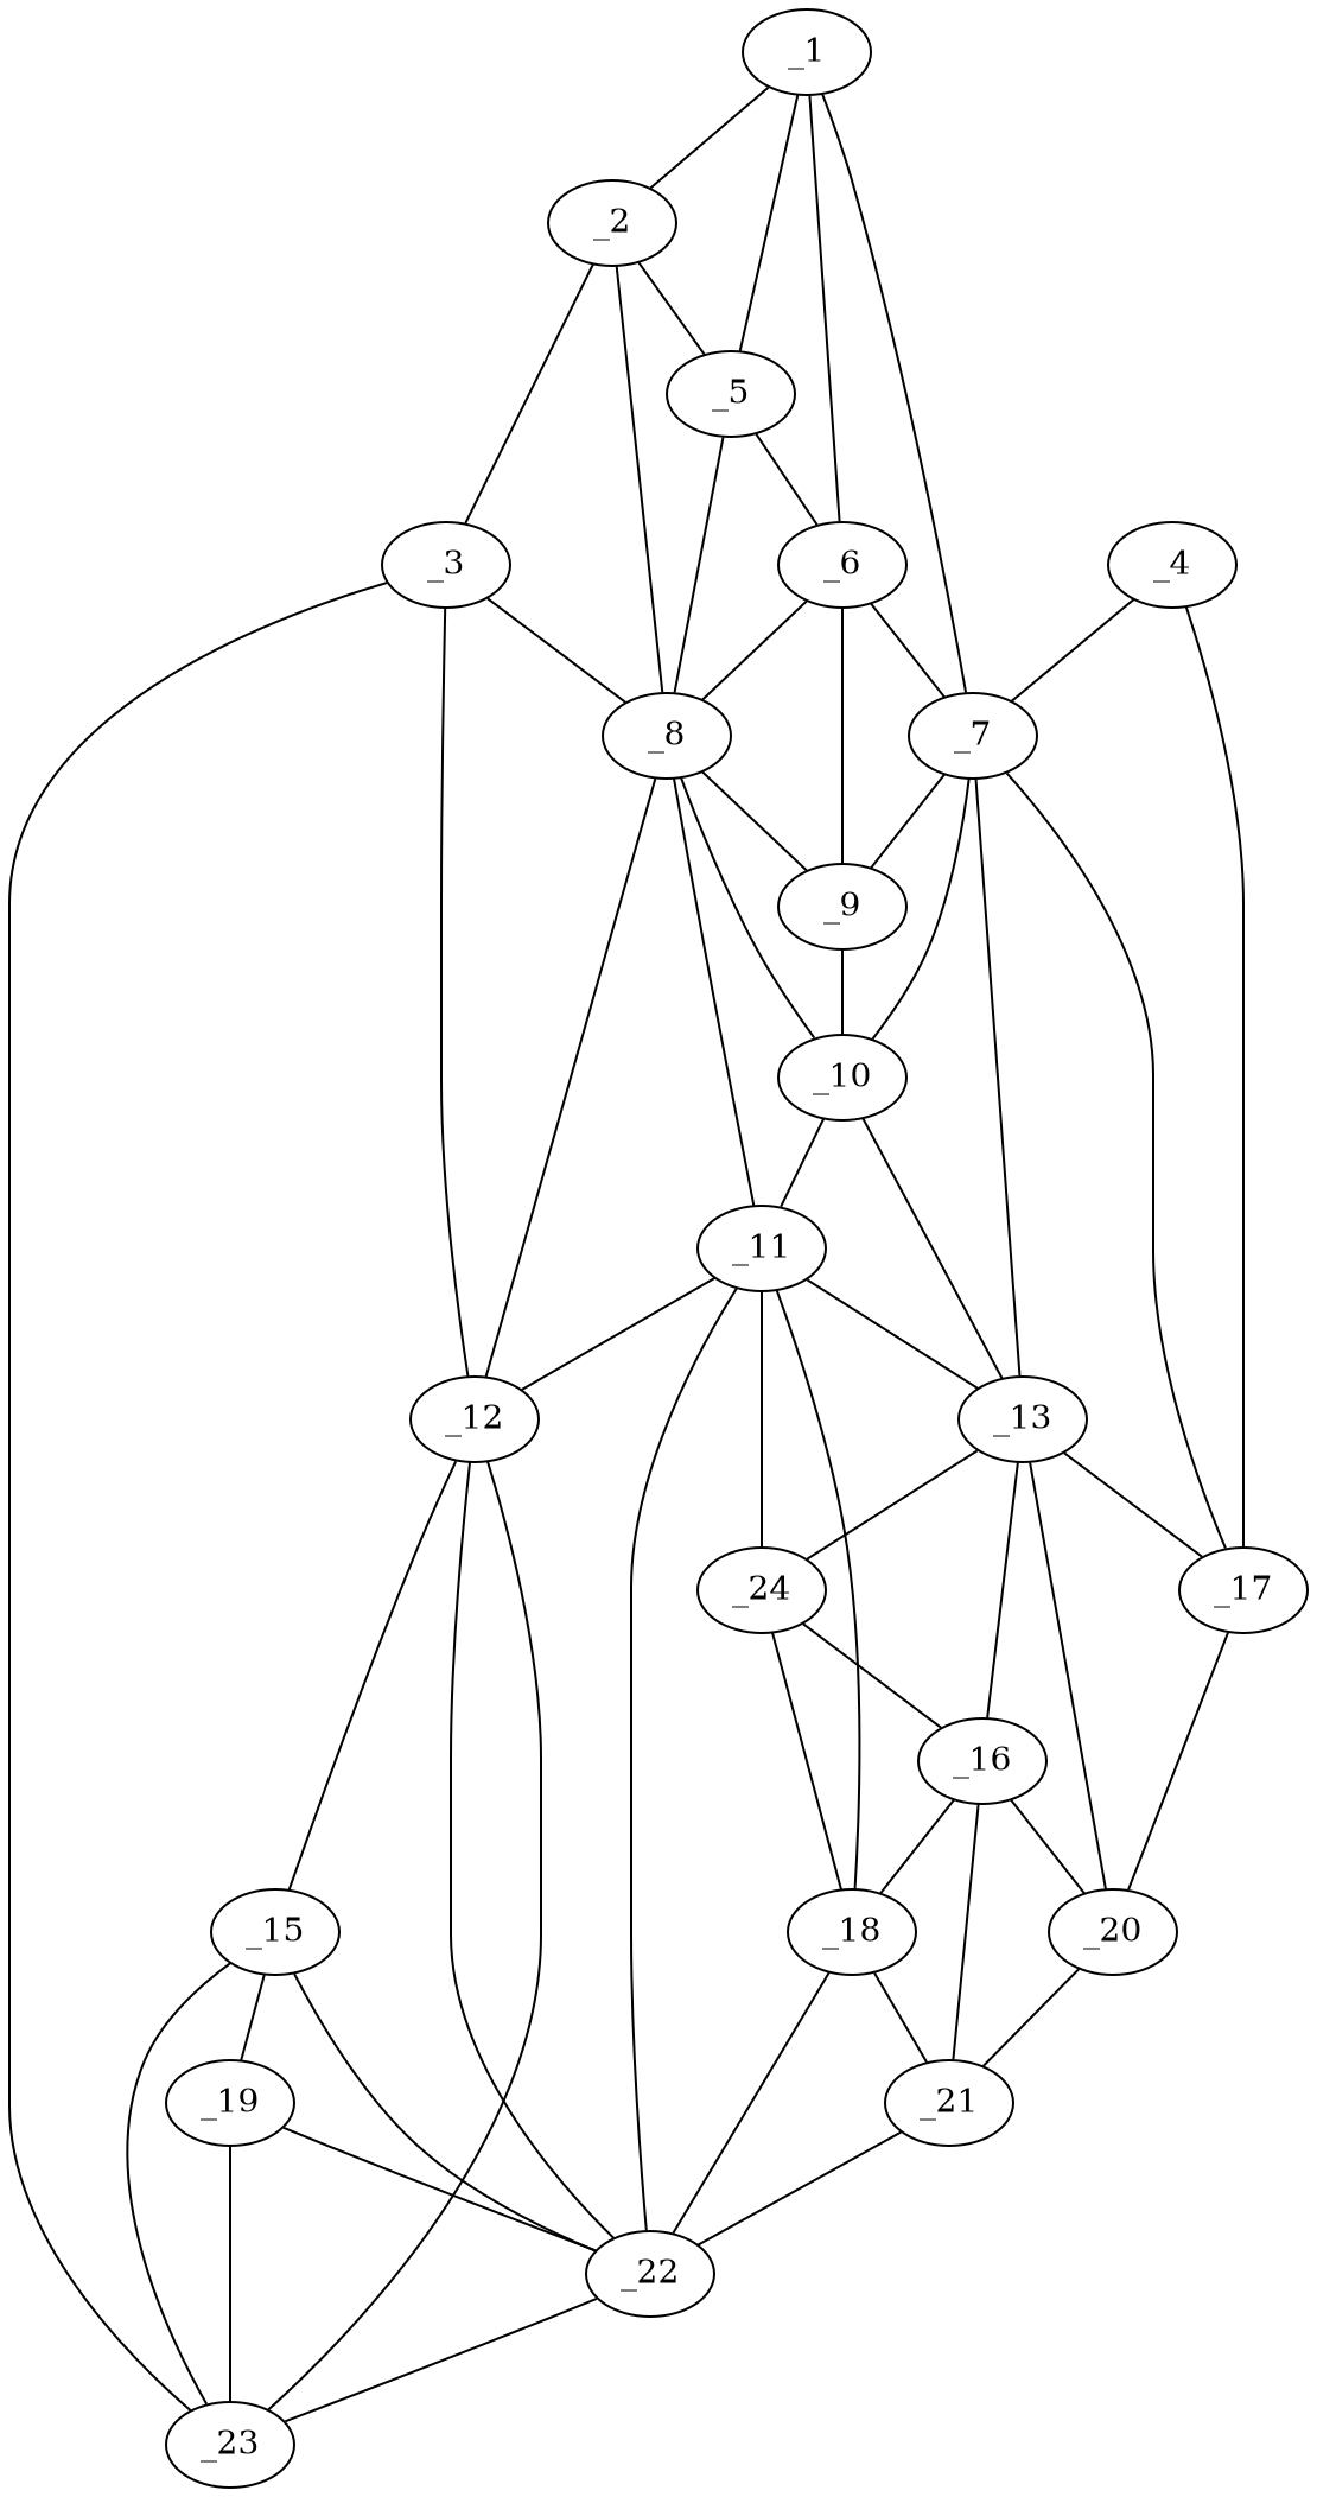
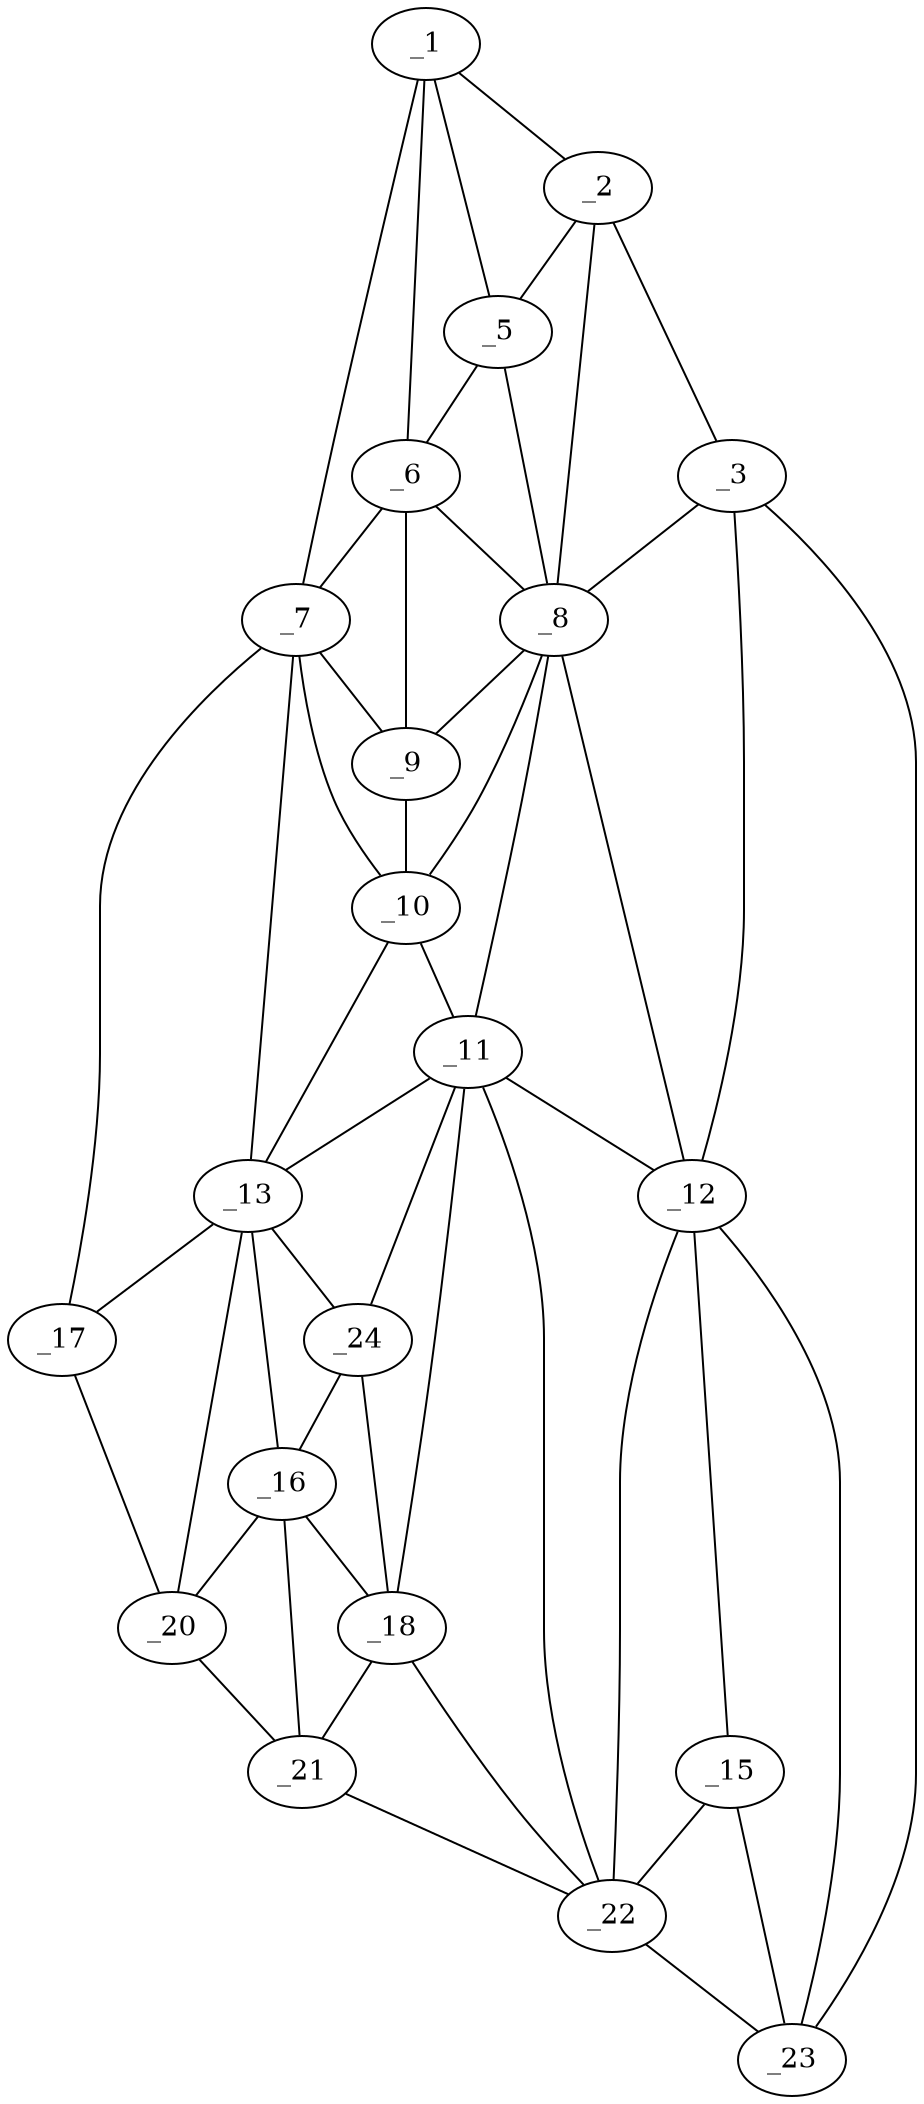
  graph {
    node [x=94 y=91]
    edge [valence=2]
    _1 [x=37 y=59]
    _7 [x=49 y=61]
    _2 [x=38]
    _5 [x=46 y=79]
    _6 [x=48 y=70]
-   _4 [x=42 y=28]
    _17 [x=88 y=27]
    _9 [x=58 y=75]
    _10 [x=66 y=71]
    _13 [x=81 y=62]
    _3 [x=39 y=113]
    _8 [x=56 y=79]
    _20 [y=47]
    _11 [x=74 y=74]
    n15 [label=_24 x=84 y=73]
    _16 [x=87 y=60]
    _12 [x=79 y=109]
    _23 [y=112]
    _22
    _15 [x=85 y=107]
    _18 [x=89 y=76]
-   _19 [x=91 y=104]
    _21 [y=58]
    _1 -- _7
    _1 -- _2 [valence=1]
    _1 -- _5
    _1 -- _6 [valence=1]
    _7 -- _17 [valence=1]
    _7 -- _9
    _7 -- _10
    _7 -- _13
    _2 -- _5
    _2 -- _3 [valence=1]
    _2 -- _8
    _5 -- _6
    _5 -- _8
    _6 -- _7
    _6 -- _9
    _6 -- _8
-   _4 -- _7
-   _4 -- _17 [valence=1]
    _17 -- _20 [valence=1]
    _9 -- _10
    _10 -- _13 [valence=1]
    _10 -- _11
    _13 -- _17 [valence=1]
    _13 -- _20 [valence=1]
    _13 -- n15
    _13 -- _16 [valence=1]
    _3 -- _8 [valence=1]
    _3 -- _12
    _3 -- _23 [valence=1]
    _8 -- _9
    _8 -- _10
    _8 -- _11 [valence=1]
    _8 -- _12
    _20 -- _21 [valence=1]
    _11 -- _13 [valence=1]
    _11 -- n15
    _11 -- _12 [valence=1]
    _11 -- _22
    _11 -- _18
    n15 -- _16
    n15 -- _18
    _16 -- _20
    _16 -- _18
    _16 -- _21
    _12 -- _23
    _12 -- _22
    _12 -- _15 [valence=1]
    _22 -- _23 [valence=1]
    _15 -- _23
    _15 -- _22 [valence=1]
-   _15 -- _19
    _18 -- _22 [valence=1]
    _18 -- _21
-   _19 -- _23 [valence=1]
-   _19 -- _22
    _21 -- _22 [valence=1]
  }
